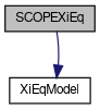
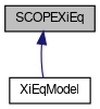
  digraph {
    node [color=black fontname=FreeSans fontsize=10 shape=record]
    n1 [fillcolor=grey75 fontcolor=black height=0.2 label=SCOPEXiEq style=filled width=0.4]
    n2 [height=0.2 label=XiEqModel width=0.4]
-   n2 -> n1 [color=midnightblue dir=back fontname=FreeSans fontsize=10 labelfontname=FreeSans labelfontsize=10 style=solid]
+   n1 -> n2 [color=midnightblue dir=back fontname=FreeSans fontsize=10 labelfontname=FreeSans labelfontsize=10 style=solid]
  }
